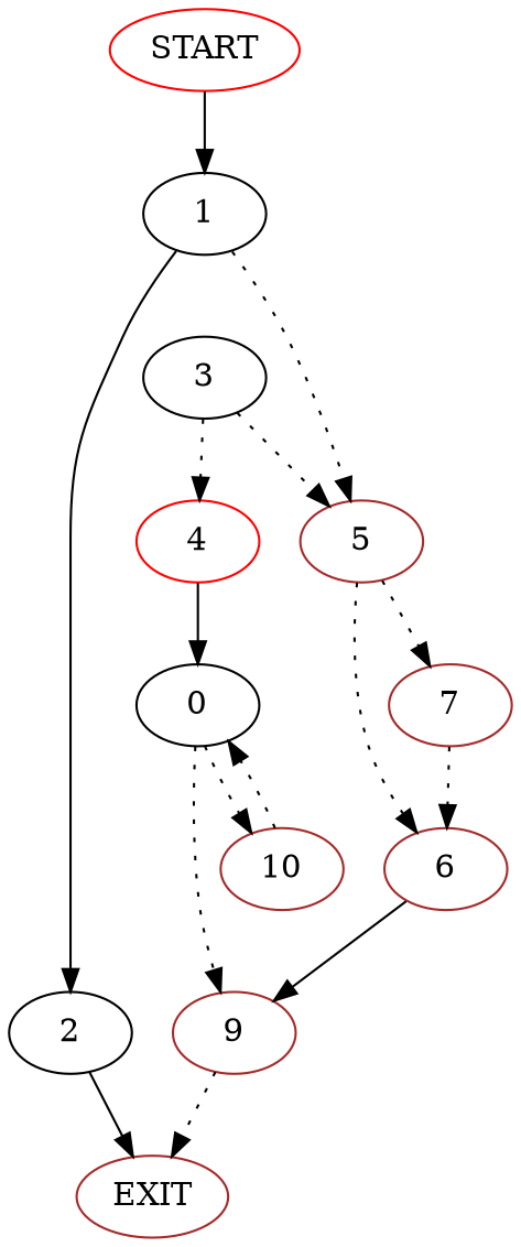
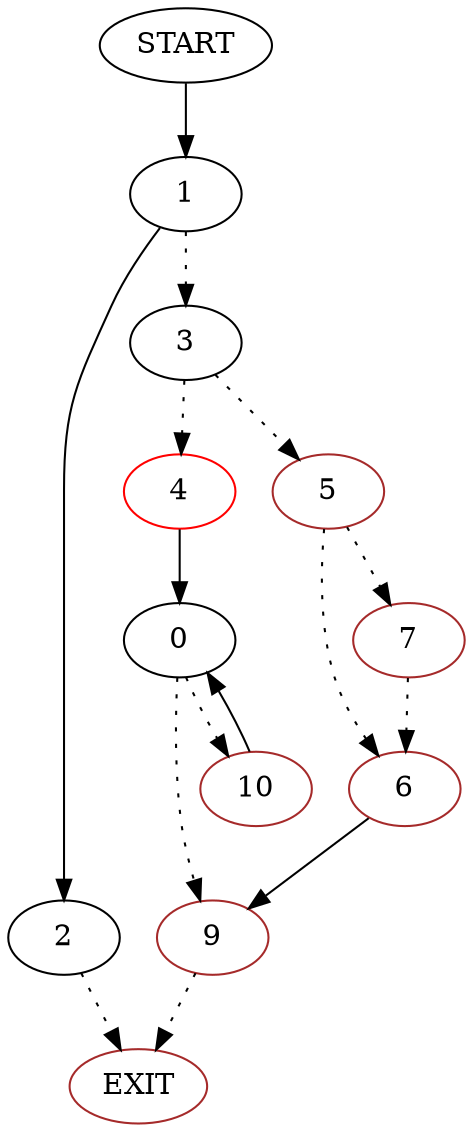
  digraph {
    node [color=brown]
    edge [style=dotted]
-   n1 [color=red label=START]
+   n1 [color=black label=START]
    1 [color=black]
    2 [color=black]
    3 [color=black]
    n5 [label=EXIT]
    4 [color=red]
    5
    n8 [color=black label=0]
    6
    7
    9
    10
    n1 -> 1 [style=solid]
    1 -> 2 [style=solid]
-   1 -> 5
-   2 -> n5 [style=solid]
+   1 -> 3
+   2 -> n5
    3 -> 4
    3 -> 5
    4 -> n8 [style=solid]
    5 -> 6
    5 -> 7
    n8 -> 9
    n8 -> 10
    6 -> 9 [style=solid]
    7 -> 6
    9 -> n5
-   10 -> n8
+   10 -> n8 [style=solid]
  }
